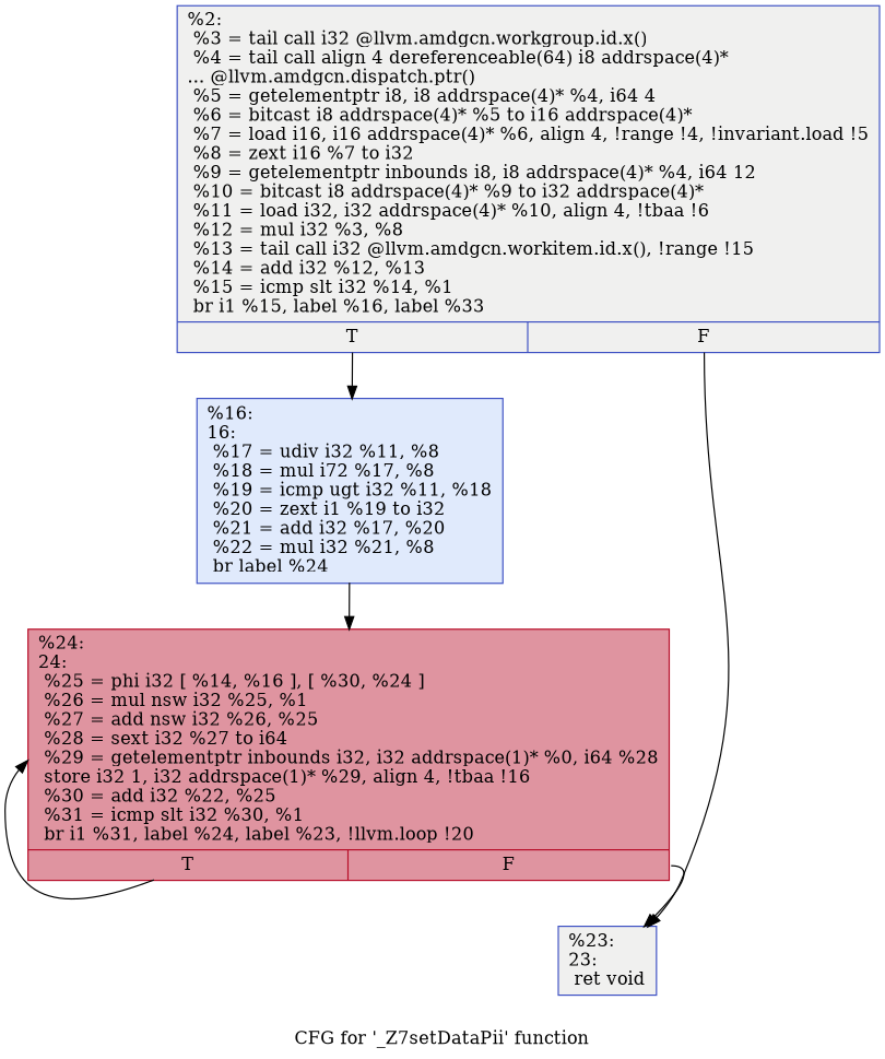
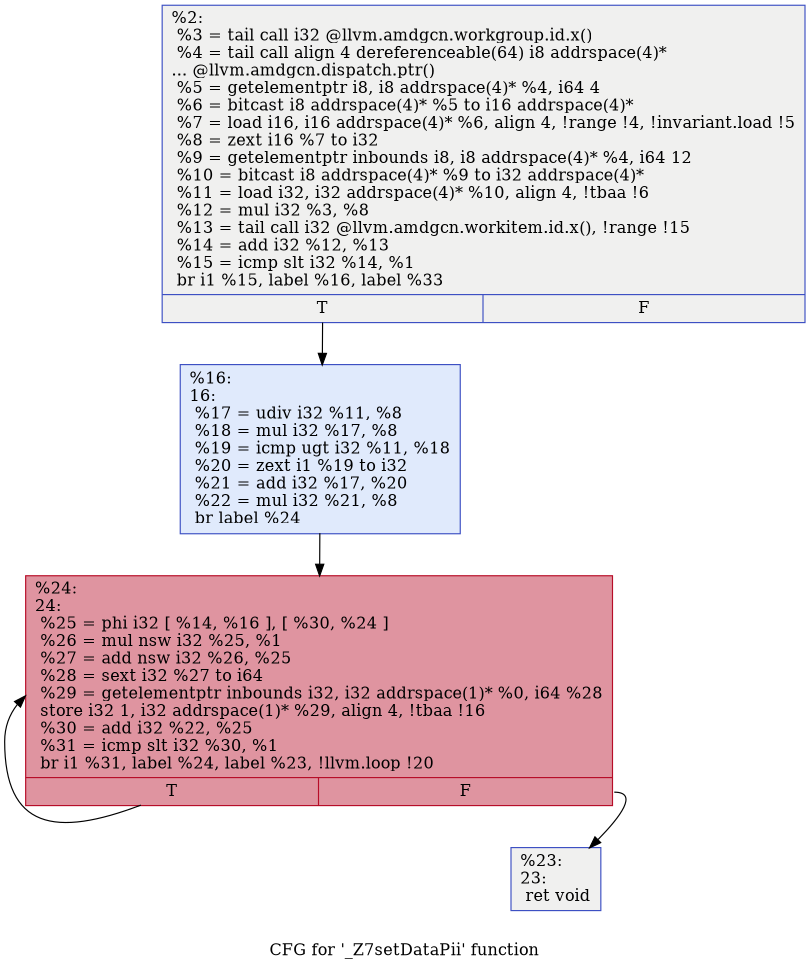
  digraph {
    label="CFG for '_Z7setDataPii' function"
    node [color="#3d50c3ff" fillcolor="#dedcdb70" shape=record style=filled]
    edge [tailport=s0]
    n1 [label="{%2:\l  %3 = tail call i32 @llvm.amdgcn.workgroup.id.x()\l  %4 = tail call align 4 dereferenceable(64) i8 addrspace(4)*\l... @llvm.amdgcn.dispatch.ptr()\l  %5 = getelementptr i8, i8 addrspace(4)* %4, i64 4\l  %6 = bitcast i8 addrspace(4)* %5 to i16 addrspace(4)*\l  %7 = load i16, i16 addrspace(4)* %6, align 4, !range !4, !invariant.load !5\l  %8 = zext i16 %7 to i32\l  %9 = getelementptr inbounds i8, i8 addrspace(4)* %4, i64 12\l  %10 = bitcast i8 addrspace(4)* %9 to i32 addrspace(4)*\l  %11 = load i32, i32 addrspace(4)* %10, align 4, !tbaa !6\l  %12 = mul i32 %3, %8\l  %13 = tail call i32 @llvm.amdgcn.workitem.id.x(), !range !15\l  %14 = add i32 %12, %13\l  %15 = icmp slt i32 %14, %1\l  br i1 %15, label %16, label %33\l|{<s0>T|<s1>F}}"]
-   n2 [fillcolor="#b9d0f970" label="{%16:\l16:                                               \l  %17 = udiv i32 %11, %8\l  %18 = mul i72 %17, %8\l  %19 = icmp ugt i32 %11, %18\l  %20 = zext i1 %19 to i32\l  %21 = add i32 %17, %20\l  %22 = mul i32 %21, %8\l  br label %24\l}"]
+   n2 [fillcolor="#b9d0f970" label="{%16:\l16:                                               \l  %17 = udiv i32 %11, %8\l  %18 = mul i32 %17, %8\l  %19 = icmp ugt i32 %11, %18\l  %20 = zext i1 %19 to i32\l  %21 = add i32 %17, %20\l  %22 = mul i32 %21, %8\l  br label %24\l}"]
    n3 [label="{%23:\l23:                                               \l  ret void\l}"]
    n4 [color="#b70d28ff" fillcolor="#b70d2870" label="{%24:\l24:                                               \l  %25 = phi i32 [ %14, %16 ], [ %30, %24 ]\l  %26 = mul nsw i32 %25, %1\l  %27 = add nsw i32 %26, %25\l  %28 = sext i32 %27 to i64\l  %29 = getelementptr inbounds i32, i32 addrspace(1)* %0, i64 %28\l  store i32 1, i32 addrspace(1)* %29, align 4, !tbaa !16\l  %30 = add i32 %22, %25\l  %31 = icmp slt i32 %30, %1\l  br i1 %31, label %24, label %23, !llvm.loop !20\l|{<s0>T|<s1>F}}"]
    n1 -> n2
-   n1 -> n3 [tailport=s1]
    n2 -> n4
    n4 -> n3 [tailport=s1]
    n4 -> n4
  }
